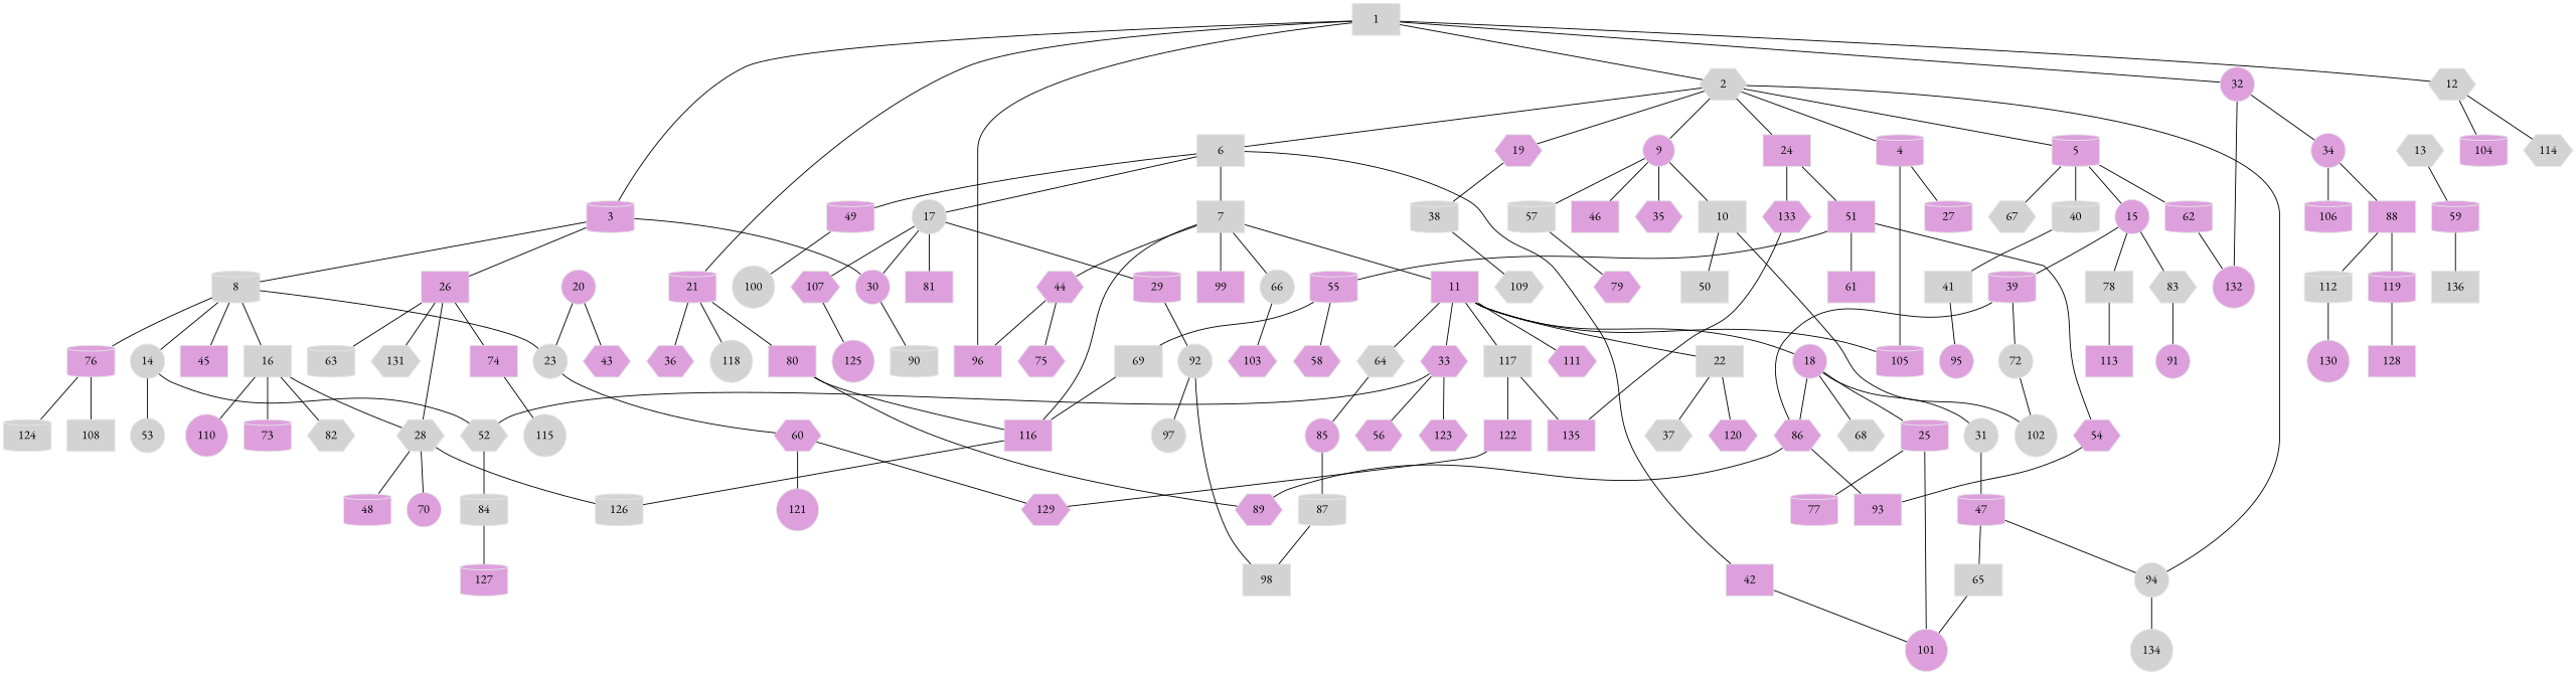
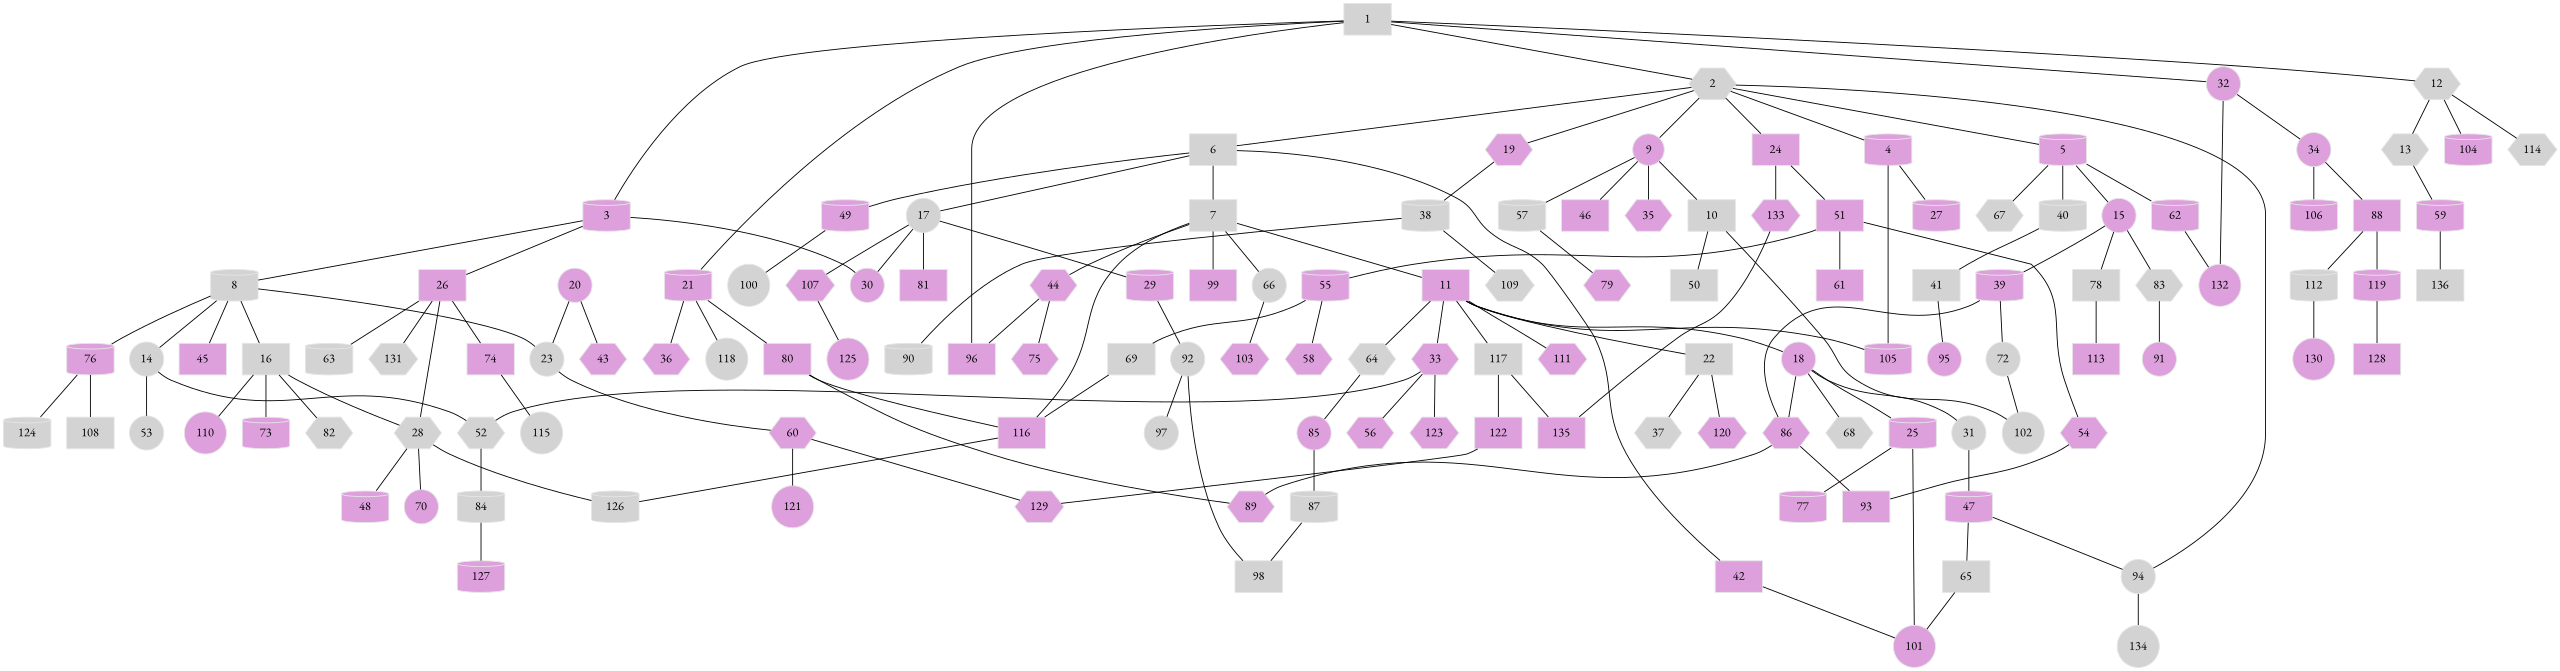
  graph {
    fontname="EB Garamond"
    node [color=gray90 fillcolor=plum fontname="EB Garamond" shape=box style=filled]
    edge [fontname="EB Garamond"]
    1 [fillcolor=lightgrey]
    2 [fillcolor=lightgrey shape=hexagon]
    3 [shape=cylinder]
    12 [fillcolor=lightgrey shape=hexagon]
    21 [shape=cylinder]
    32 [shape=circle]
    96
    4 [shape=cylinder]
    5 [shape=cylinder]
    6 [fillcolor=lightgrey]
    9 [shape=circle]
    19 [shape=hexagon]
    24
    94 [fillcolor=lightgrey shape=circle]
    8 [fillcolor=lightgrey shape=cylinder]
    26
    30 [shape=circle]
    13 [fillcolor=lightgrey shape=hexagon]
    104 [shape=cylinder]
    114 [fillcolor=lightgrey shape=hexagon]
    36 [shape=hexagon]
    80
    118 [fillcolor=lightgrey shape=circle]
    34 [shape=circle]
    132 [shape=circle]
    27 [shape=cylinder]
    105 [shape=cylinder]
    15 [shape=circle]
    40 [fillcolor=lightgrey shape=cylinder]
    62 [shape=cylinder]
    67 [fillcolor=lightgrey shape=hexagon]
    7 [fillcolor=lightgrey]
    17 [fillcolor=lightgrey shape=circle]
    42
    49 [shape=cylinder]
    10 [fillcolor=lightgrey]
    35 [shape=hexagon]
    46
    57 [fillcolor=lightgrey shape=cylinder]
    38 [fillcolor=lightgrey shape=cylinder]
    51
    133 [shape=hexagon]
    134 [fillcolor=lightgrey shape=circle]
    14 [fillcolor=lightgrey shape=circle]
    16 [fillcolor=lightgrey]
    23 [fillcolor=lightgrey shape=circle]
    45
    76 [shape=cylinder]
    28 [fillcolor=lightgrey shape=hexagon]
    63 [fillcolor=lightgrey shape=cylinder]
    74
    131 [fillcolor=lightgrey shape=hexagon]
    39 [shape=cylinder]
    78 [fillcolor=lightgrey]
    83 [fillcolor=lightgrey shape=hexagon]
    41 [fillcolor=lightgrey]
    11
    44 [shape=hexagon]
    66 [fillcolor=lightgrey shape=circle]
    116
    99
    29 [shape=cylinder]
    81
    107 [shape=hexagon]
    101 [shape=circle]
    100 [fillcolor=lightgrey shape=circle]
    18 [shape=circle]
    22 [fillcolor=lightgrey]
    33 [shape=hexagon]
    64 [fillcolor=lightgrey shape=hexagon]
    111 [shape=hexagon]
    117 [fillcolor=lightgrey]
    75 [shape=hexagon]
    103 [shape=hexagon]
    126 [fillcolor=lightgrey shape=cylinder]
    52 [fillcolor=lightgrey shape=hexagon]
    53 [fillcolor=lightgrey shape=circle]
    73 [shape=cylinder]
    82 [fillcolor=lightgrey shape=hexagon]
    110 [shape=circle]
    60 [shape=hexagon]
    108 [fillcolor=lightgrey]
    124 [fillcolor=lightgrey shape=cylinder]
    50 [fillcolor=lightgrey]
    102 [fillcolor=lightgrey shape=circle]
    79 [shape=hexagon]
    25 [shape=cylinder]
    31 [fillcolor=lightgrey shape=circle]
    68 [fillcolor=lightgrey shape=hexagon]
    86 [shape=hexagon]
    37 [fillcolor=lightgrey shape=hexagon]
    120 [shape=hexagon]
    56 [shape=hexagon]
    123 [shape=hexagon]
    85 [shape=circle]
    122
    135
    59 [shape=cylinder]
    136 [fillcolor=lightgrey]
    84 [fillcolor=lightgrey shape=cylinder]
    72 [fillcolor=lightgrey shape=circle]
    113
    91 [shape=circle]
    48 [shape=cylinder]
    70 [shape=circle]
    92 [fillcolor=lightgrey shape=circle]
    125 [shape=circle]
    20 [shape=circle]
    43 [shape=hexagon]
    77 [shape=cylinder]
    47 [shape=cylinder]
    90 [fillcolor=lightgrey shape=cylinder]
    109 [fillcolor=lightgrey shape=hexagon]
    89 [shape=hexagon]
    121 [shape=circle]
    129 [shape=hexagon]
    54 [shape=hexagon]
    55 [shape=cylinder]
    61
    115 [fillcolor=lightgrey shape=circle]
    98 [fillcolor=lightgrey]
    97 [fillcolor=lightgrey shape=circle]
    65 [fillcolor=lightgrey]
    88
    106 [shape=cylinder]
    112 [fillcolor=lightgrey shape=cylinder]
    119 [shape=cylinder]
    93
    95 [shape=circle]
    58 [shape=hexagon]
    69 [fillcolor=lightgrey]
    127 [shape=cylinder]
    87 [fillcolor=lightgrey shape=cylinder]
    130 [shape=circle]
    128
    1 -- 2
    1 -- 3
    1 -- 12
    1 -- 21
    1 -- 32
    1 -- 96
    2 -- 4
    2 -- 5
    2 -- 6
    2 -- 9
    2 -- 19
    2 -- 24
    2 -- 94
    3 -- 8
    3 -- 26
    3 -- 30
+   12 -- 13
    12 -- 104
    12 -- 114
    21 -- 36
    21 -- 80
    21 -- 118
    32 -- 34
    32 -- 132
    4 -- 27
    4 -- 105
    5 -- 15
    5 -- 40
    5 -- 62
    5 -- 67
    6 -- 7
    6 -- 17
    6 -- 42
    6 -- 49
    9 -- 10
    9 -- 35
    9 -- 46
    9 -- 57
    19 -- 38
    24 -- 51
    24 -- 133
    94 -- 134
    8 -- 14
    8 -- 16
    8 -- 23
    8 -- 45
    8 -- 76
    26 -- 28
    26 -- 63
    26 -- 74
    26 -- 131
    13 -- 59
    80 -- 116
    80 -- 89
    34 -- 88
    34 -- 106
    15 -- 39
    15 -- 78
    15 -- 83
    40 -- 41
    62 -- 132
    7 -- 11
    7 -- 44
    7 -- 66
    7 -- 116
    7 -- 99
    17 -- 30
    17 -- 29
    17 -- 81
    17 -- 107
    42 -- 101
    49 -- 100
    10 -- 50
    10 -- 102
    57 -- 79
-   30 -- 90
+   38 -- 90
    38 -- 109
    51 -- 54
    51 -- 55
    51 -- 61
    133 -- 135
    14 -- 52
    14 -- 53
    16 -- 28
    16 -- 73
    16 -- 82
    16 -- 110
    23 -- 60
    76 -- 108
    76 -- 124
    28 -- 126
    28 -- 48
    28 -- 70
    74 -- 115
    39 -- 86
    39 -- 72
    78 -- 113
    83 -- 91
    41 -- 95
    11 -- 105
    11 -- 18
    11 -- 22
    11 -- 33
    11 -- 64
    11 -- 111
    11 -- 117
    44 -- 96
    44 -- 75
    66 -- 103
    116 -- 126
    29 -- 92
    107 -- 125
    18 -- 25
    18 -- 31
    18 -- 68
    18 -- 86
    22 -- 37
    22 -- 120
    33 -- 52
    33 -- 56
    33 -- 123
    64 -- 85
    117 -- 122
    117 -- 135
    52 -- 84
    60 -- 121
    60 -- 129
    25 -- 101
    25 -- 77
    31 -- 47
    86 -- 89
    86 -- 93
    85 -- 87
    122 -- 129
    59 -- 136
    84 -- 127
    72 -- 102
    92 -- 98
    92 -- 97
    20 -- 23
    20 -- 43
    47 -- 94
    47 -- 65
    54 -- 93
    55 -- 58
    55 -- 69
    65 -- 101
    88 -- 112
    88 -- 119
    112 -- 130
    119 -- 128
    69 -- 116
    87 -- 98
  }
